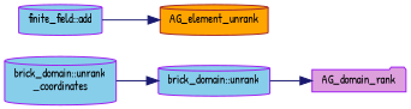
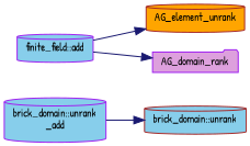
  digraph {
    fontname="Patrick Hand"
    rankdir=LR
    node [color=purple fillcolor=skyblue fontname="Patrick Hand" fontsize=10 shape=cylinder style=filled]
    edge [color=midnightblue fontname="Patrick Hand" fontsize=10 labelfontname=Helvetica labelfontsize=10 style=solid]
-   n1 [fontcolor=black height=0.2 label="brick_domain::unrank\l_coordinates" width=0.4]
-   n2 [height=0.2 label="brick_domain::unrank" width=0.4]
+   n1 [fontcolor=black height=0.2 label="brick_domain::unrank\l_add" width=0.4]
+   n2 [color=brown height=0.2 label="brick_domain::unrank" width=0.4]
    n3 [height=0.2 label="finite_field::add" width=0.4]
    n4 [color=brown fillcolor=orange height=0.2 label=AG_element_unrank width=0.4]
    n5 [fillcolor=plum height=0.2 label=AG_domain_rank shape=folder width=0.4]
    n1 -> n2
    n3 -> n4
-   n2 -> n5
+   n3 -> n5
  }
